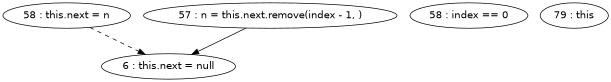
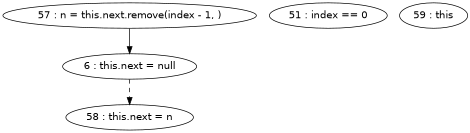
  digraph {
    fontname="DejaVu Sans"
    node [fontname="DejaVu Sans"]
    edge [fontname="DejaVu Sans"]
    "6 : this.next = null"
    "58 : this.next = n"
-   "51 : index == 0" [label="58 : index == 0"]
+   "51 : index == 0"
    "57 : n = this.next.remove(index - 1, )"
-   "59 : this" [label="79 : this"]
-   "58 : this.next = n" -> "6 : this.next = null" [style=dashed]
+   "59 : this"
+   "6 : this.next = null" -> "58 : this.next = n" [style=dashed]
    "57 : n = this.next.remove(index - 1, )" -> "6 : this.next = null"
  }
